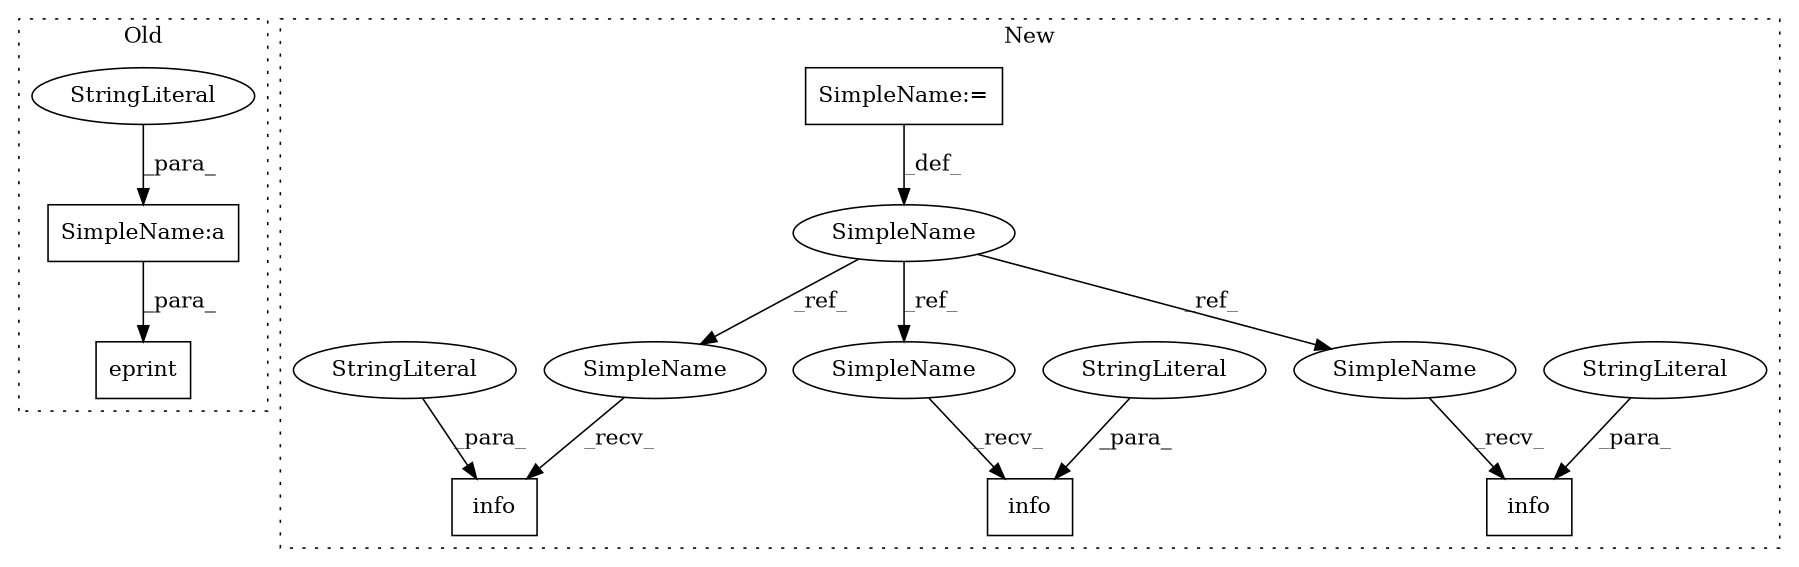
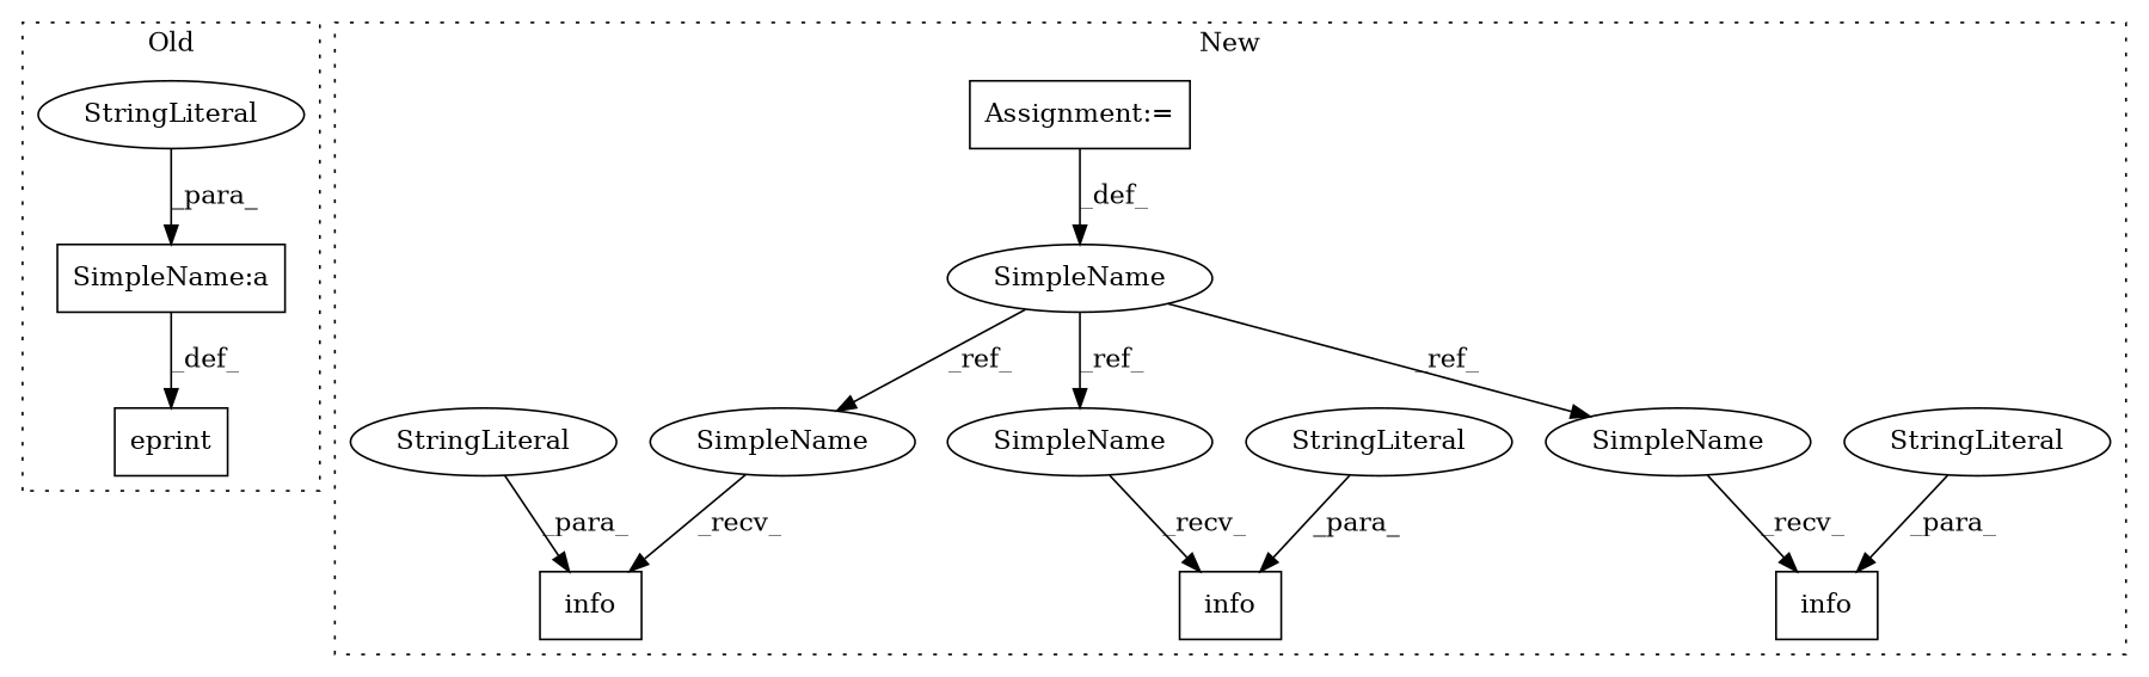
  digraph {
    node [a=32 l=7 s=21143 shape=ellipse]
    n1 [l="7,1" label=eprint s="22977,23081" shape=box]
    n2 [a=27 l=3 label="SimpleName:a" s=23033 shape=box]
    n3 [a=45 l=49 label=StringLiteral s=22984]
    n4 [l="5,1" label=info s="22533,22601" shape=box]
    n5 [a=45 l=32 label=StringLiteral s=22538]
-   n6 [a=7 label="SimpleName:=" shape=box]
+   n6 [a=7 label="Assignment:=" shape=box]
    n7 [a=42 label=SimpleName]
    n8 [l="5,1" label=info s="24149,24219" shape=box]
    n9 [a=45 l=45 label=StringLiteral s=24154]
    n10 [l="5,1" label=info s="22260,22327" shape=box]
    n11 [a=45 l=49 label=StringLiteral s=22265]
    n12 [a=42 label=SimpleName s=22525]
    n13 [a=42 label=SimpleName s=24141]
    n14 [a=42 label=SimpleName s=22252]
    subgraph cluster_1 {
      label=Old
      style=dotted
      n1
      n2
      n3
    }
    subgraph cluster_2 {
      label=New
      style=dotted
      n4
      n5
      n6
      n7
      n8
      n9
      n10
      n11
      n12
      n13
      n14
    }
-   n2 -> n1 [label=_para_]
+   n2 -> n1 [label=_def_]
    n3 -> n2 [label=_para_]
    n5 -> n4 [label=_para_]
    n6 -> n7 [label=_def_]
    n7 -> n12 [label=_ref_]
    n7 -> n13 [label=_ref_]
    n7 -> n14 [label=_ref_]
    n9 -> n8 [label=_para_]
    n11 -> n10 [label=_para_]
    n12 -> n4 [label=_recv_]
    n13 -> n8 [label=_recv_]
    n14 -> n10 [label=_recv_]
  }
